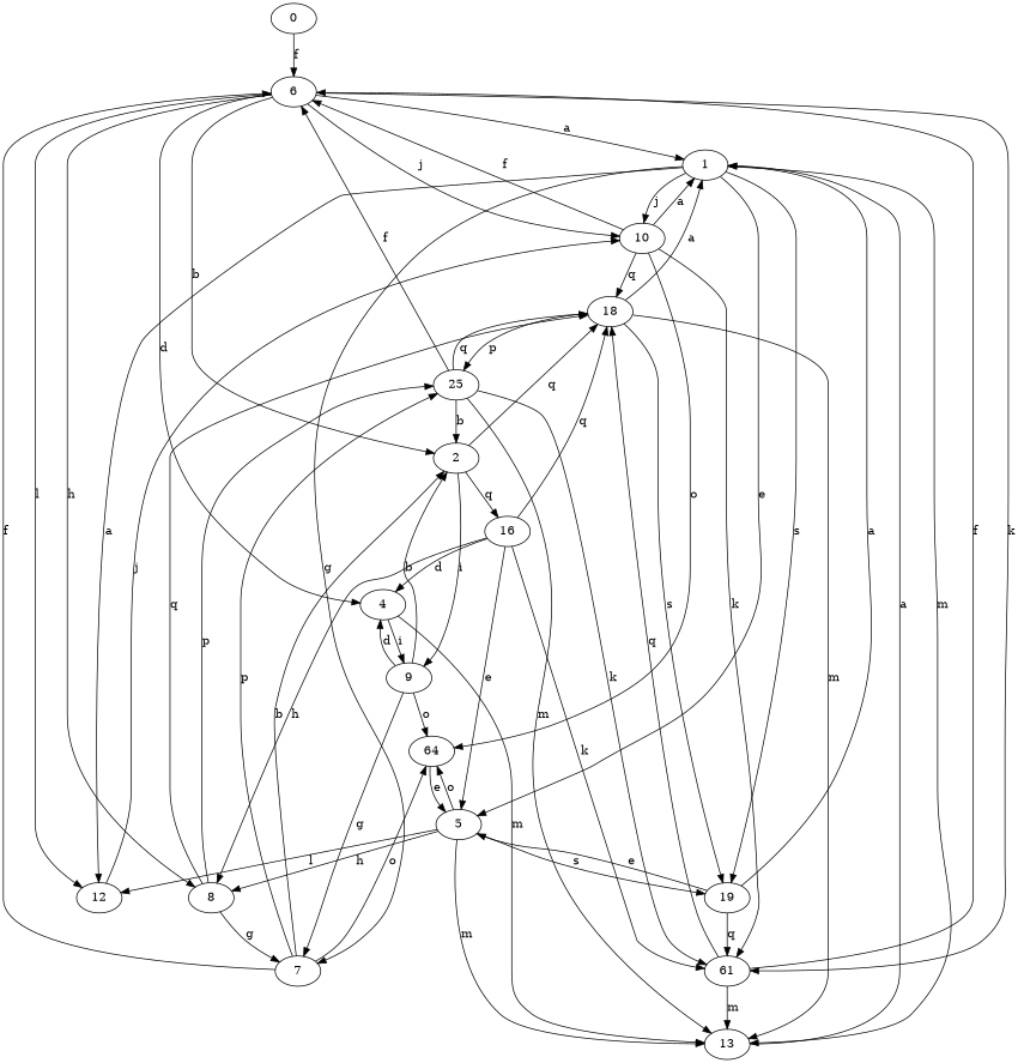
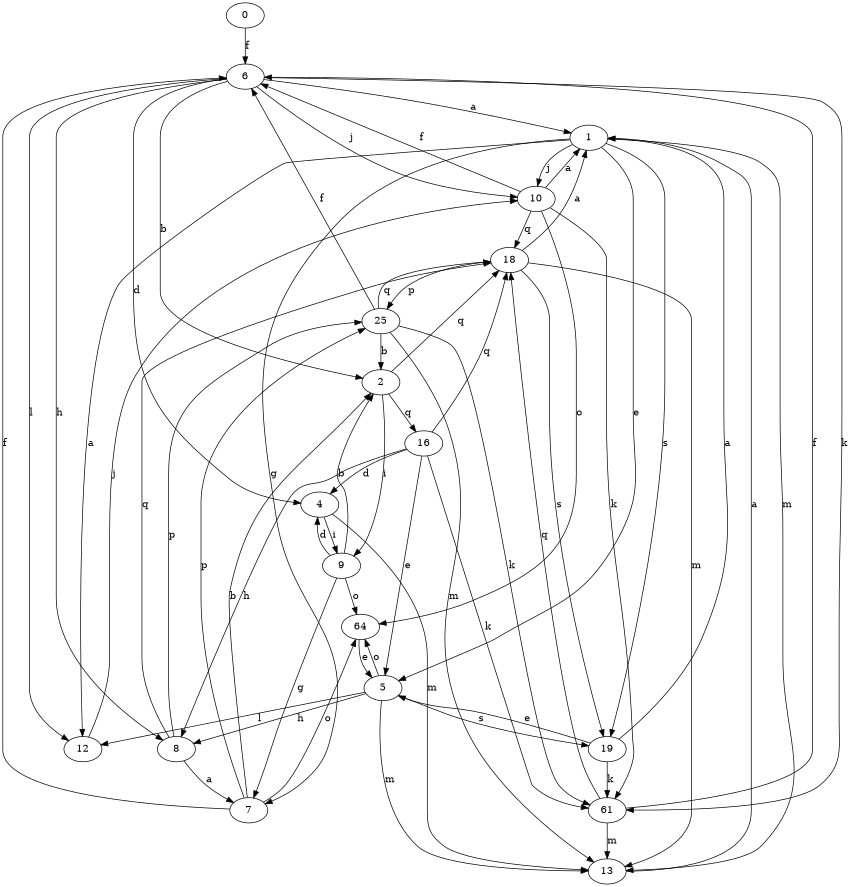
  strict digraph {
    0
    6
    1
    10
    2
    4
    8
    12
    n9 [label=61]
    5
    7
    13
    19
    n14 [label=64]
    n15 [label=25]
    18
    9
    16
    0 -> 6 [label=f]
    6 -> 1 [label=a]
    6 -> 10 [label=j]
    6 -> 2 [label=b]
    6 -> 4 [label=d]
    6 -> 8 [label=h]
    6 -> 12 [label=l]
    6 -> n9 [label=k]
    1 -> 10 [label=j]
    1 -> 12 [label=a]
    1 -> 5 [label=e]
    1 -> 7 [label=g]
    1 -> 13 [label=m]
    1 -> 19 [label=s]
    10 -> 6 [label=f]
    10 -> 1 [label=a]
    10 -> n9 [label=k]
    10 -> n14 [label=o]
    10 -> 18 [label=q]
    2 -> 18 [label=q]
    2 -> 9 [label=i]
    2 -> 16 [label=q]
    4 -> 13 [label=m]
    4 -> 9 [label=i]
-   8 -> 7 [label=g]
+   8 -> 7 [label=a]
    8 -> n15 [label=p]
    8 -> 18 [label=q]
    12 -> 10 [label=j]
    n9 -> 6 [label=f]
    n9 -> 13 [label=m]
    n9 -> 18 [label=q]
    5 -> 8 [label=h]
    5 -> 12 [label=l]
    5 -> 13 [label=m]
    5 -> 19 [label=s]
    5 -> n14 [label=o]
    7 -> 6 [label=f]
    7 -> 2 [label=b]
    7 -> n14 [label=o]
    7 -> n15 [label=p]
    13 -> 1 [label=a]
    19 -> 1 [label=a]
-   19 -> n9 [label=q]
+   19 -> n9 [label=k]
    19 -> 5 [label=e]
    n14 -> 5 [label=e]
    n15 -> 6 [label=f]
    n15 -> 2 [label=b]
    n15 -> n9 [label=k]
    n15 -> 13 [label=m]
    n15 -> 18 [label=q]
    18 -> 1 [label=a]
    18 -> 13 [label=m]
    18 -> 19 [label=s]
    18 -> n15 [label=p]
    9 -> 2 [label=b]
    9 -> 4 [label=d]
    9 -> 7 [label=g]
    9 -> n14 [label=o]
    16 -> 4 [label=d]
    16 -> 8 [label=h]
    16 -> n9 [label=k]
    16 -> 5 [label=e]
    16 -> 18 [label=q]
  }
